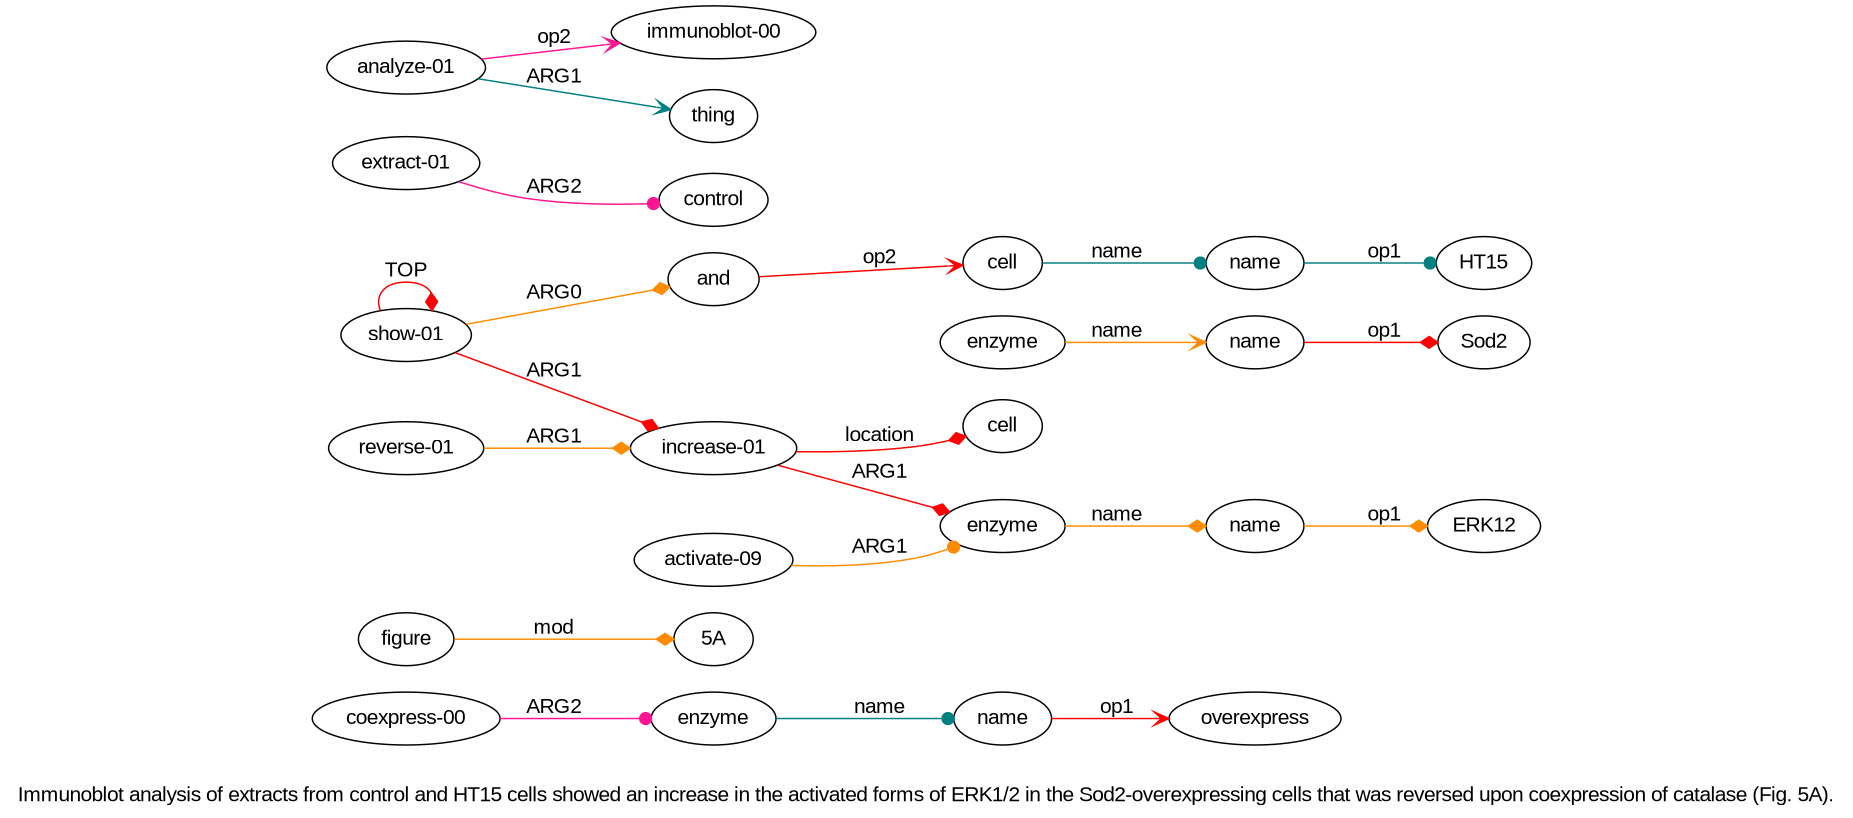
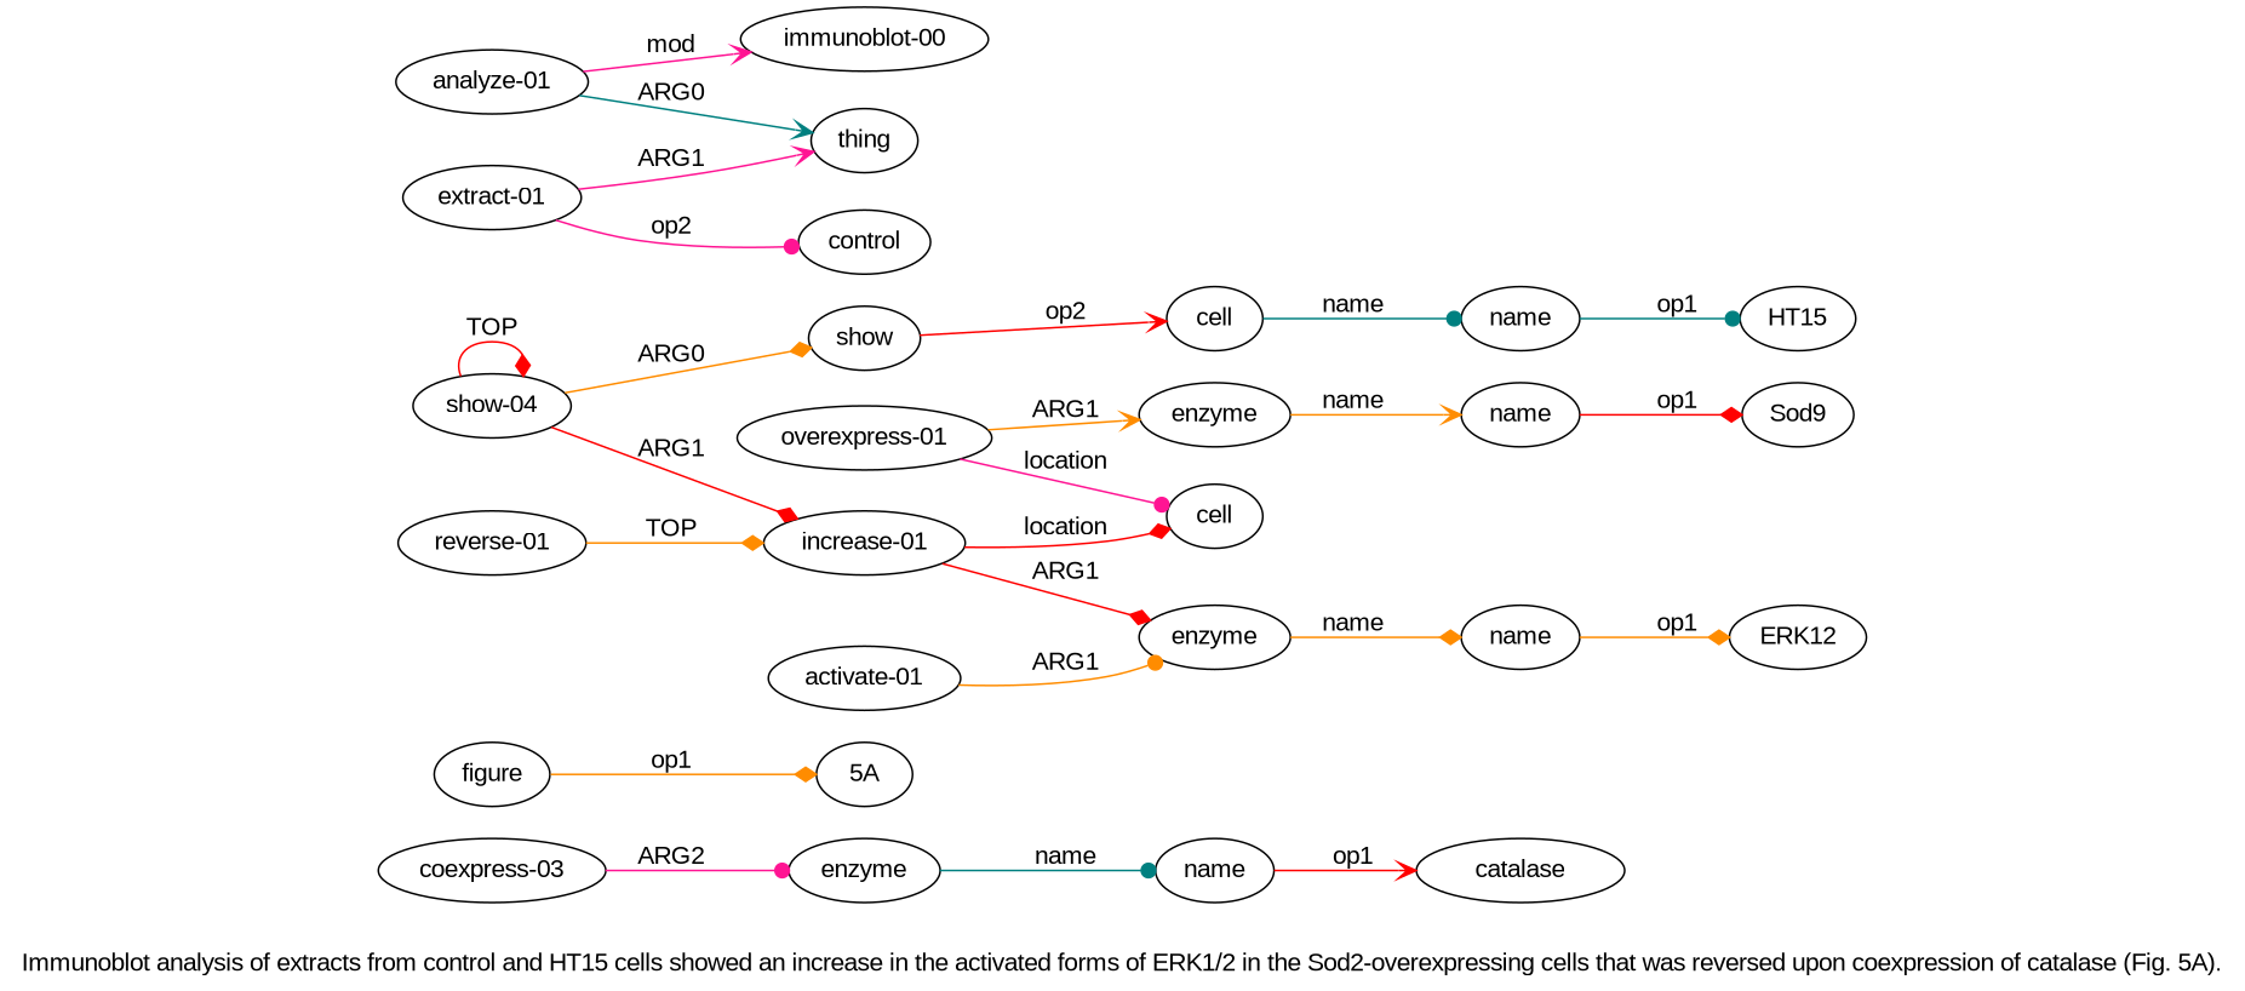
  digraph {
    fontname="Liberation Sans"
    label="Immunoblot analysis of extracts from control and HT15 cells showed an increase in the activated forms of ERK1/2 in the Sod2-overexpressing cells that was reversed upon coexpression of catalase (Fig. 5A)."
    rankdir=LR
    node [color=black fontname="Liberation Sans" gold_ind=-1 gold_label=name test_ind=-1 test_label=name]
    edge [arrowhead=diamond color=darkorange fontname="Liberation Sans" gold_label=ARG1 test_label=ARG1]
    n1 [gold_ind=20 label=name test_ind=20]
-   n2 [gold_label=catalase label=overexpress test_label=catalase]
+   n2 [gold_label=catalase label=catalase test_label=catalase]
    n3 [gold_ind=22 gold_label=figure label=figure test_ind=22 test_label=figure]
    n4 [gold_label="5A" label="5A" test_label="5A"]
-   n5 [gold_ind=0 gold_label="show-01" label="show-01" test_ind=0 test_label="show-01"]
+   n5 [gold_ind=0 gold_label="show-01" label="show-04" test_ind=0 test_label="show-01"]
    n6 [gold_ind=9 gold_label="increase-01" label="increase-01" test_ind=9 test_label="increase-01"]
-   n7 [gold_ind=1 gold_label=and label=and test_ind=1 test_label=and]
+   n7 [gold_ind=1 gold_label=and label=show test_ind=1 test_label=and]
    n8 [gold_ind=13 gold_label=cell label=cell test_ind=13 test_label=cell]
    n9 [gold_ind=10 gold_label=enzyme label=enzyme test_ind=10 test_label=enzyme]
    n10 [gold_ind=7 gold_label=cell label=cell test_ind=7 test_label=cell]
-   n11 [gold_label=Sod2 label=Sod2 test_label=Sod2]
+   n11 [gold_label=Sod2 label=Sod9 test_label=Sod2]
    n12 [gold_label=ERK12 label=ERK12 test_label=ERK12]
    n13 [gold_ind=15 gold_label=enzyme label=enzyme test_ind=15 test_label=enzyme]
    n14 [gold_ind=16 label=name test_ind=16]
+   n15 [gold_ind=14 gold_label="overexpress-01" label="overexpress-01" test_ind=14 test_label="overexpress-01"]
    n16 [gold_ind=17 gold_label="reverse-01" label="reverse-01" test_ind=17 test_label="reverse-01"]
-   n17 [gold_ind=18 gold_label="coexpress-00" label="coexpress-00" test_ind=18 test_label="coexpress-00"]
+   n17 [gold_ind=18 gold_label="coexpress-00" label="coexpress-03" test_ind=18 test_label="coexpress-00"]
    n18 [gold_ind=19 gold_label=enzyme label=enzyme test_ind=19 test_label=enzyme]
    n19 [gold_ind=11 label=name test_ind=11]
-   n20 [gold_ind=12 gold_label="activate-01" label="activate-09" test_ind=12 test_label="activate-01"]
+   n20 [gold_ind=12 gold_label="activate-01" label="activate-01" test_ind=12 test_label="activate-01"]
    n21 [gold_label=HT15 label=HT15 test_label=HT15]
    n22 [gold_ind=2 gold_label="analyze-01" label="analyze-01" test_ind=2 test_label="analyze-01"]
    n23 [gold_ind=3 gold_label=thing label=thing test_ind=3 test_label=thing]
    n24 [gold_ind=6 gold_label="immunoblot-00" label="immunoblot-00" test_ind=6 test_label="immunoblot-00"]
    n25 [gold_ind=8 label=name test_ind=8]
    n26 [gold_ind=5 gold_label=control label=control test_ind=5 test_label=control]
    n27 [gold_ind=4 gold_label="extract-01" label="extract-01" test_ind=4 test_label="extract-01"]
    n1 -> n2 [arrowhead=vee color=red gold_label=op1 label=op1 test_label=op1]
-   n3 -> n4 [gold_label=mod label=mod test_label=mod]
+   n3 -> n4 [gold_label=mod label=op1 test_label=mod]
    n5 -> n5 [color=red gold_label=TOP label=TOP test_label=TOP]
    n5 -> n6 [color=red label=ARG1]
    n5 -> n7 [gold_label=ARG0 label=ARG0 test_label=ARG0]
    n6 -> n8 [color=red gold_label=location label=location test_label=location]
    n6 -> n9 [color=red label=ARG1]
    n7 -> n10 [arrowhead=vee color=red gold_label=op2 label=op2 test_label=op2]
    n9 -> n19 [gold_label=name label=name test_label=name]
    n10 -> n25 [arrowhead=dot color=teal gold_label=name label=name test_label=name]
    n13 -> n14 [arrowhead=vee gold_label=name label=name test_label=name]
    n14 -> n11 [color=red gold_label=op1 label=op1 test_label=op1]
-   n16 -> n6 [label=ARG1]
+   n15 -> n8 [arrowhead=dot color=deeppink gold_label=location label=location test_label=location]
+   n15 -> n13 [arrowhead=vee label=ARG1]
+   n16 -> n6 [label=TOP]
    n17 -> n18 [arrowhead=dot color=deeppink gold_label=ARG2 label=ARG2 test_label=ARG2]
    n18 -> n1 [arrowhead=dot color=teal gold_label=name label=name test_label=name]
    n19 -> n12 [gold_label=op1 label=op1 test_label=op1]
    n20 -> n9 [arrowhead=dot label=ARG1]
-   n22 -> n23 [arrowhead=vee color=teal label=ARG1]
-   n22 -> n24 [arrowhead=vee color=deeppink gold_label=mod label=op2 test_label=mod]
+   n22 -> n23 [arrowhead=vee color=teal label=ARG0]
+   n22 -> n24 [arrowhead=vee color=deeppink gold_label=mod label=mod test_label=mod]
    n25 -> n21 [arrowhead=dot color=teal gold_label=op1 label=op1 test_label=op1]
-   n27 -> n26 [arrowhead=dot color=deeppink gold_label=ARG2 label=ARG2 test_label=ARG2]
+   n27 -> n23 [arrowhead=vee color=deeppink label=ARG1]
+   n27 -> n26 [arrowhead=dot color=deeppink gold_label=ARG2 label=op2 test_label=ARG2]
  }
